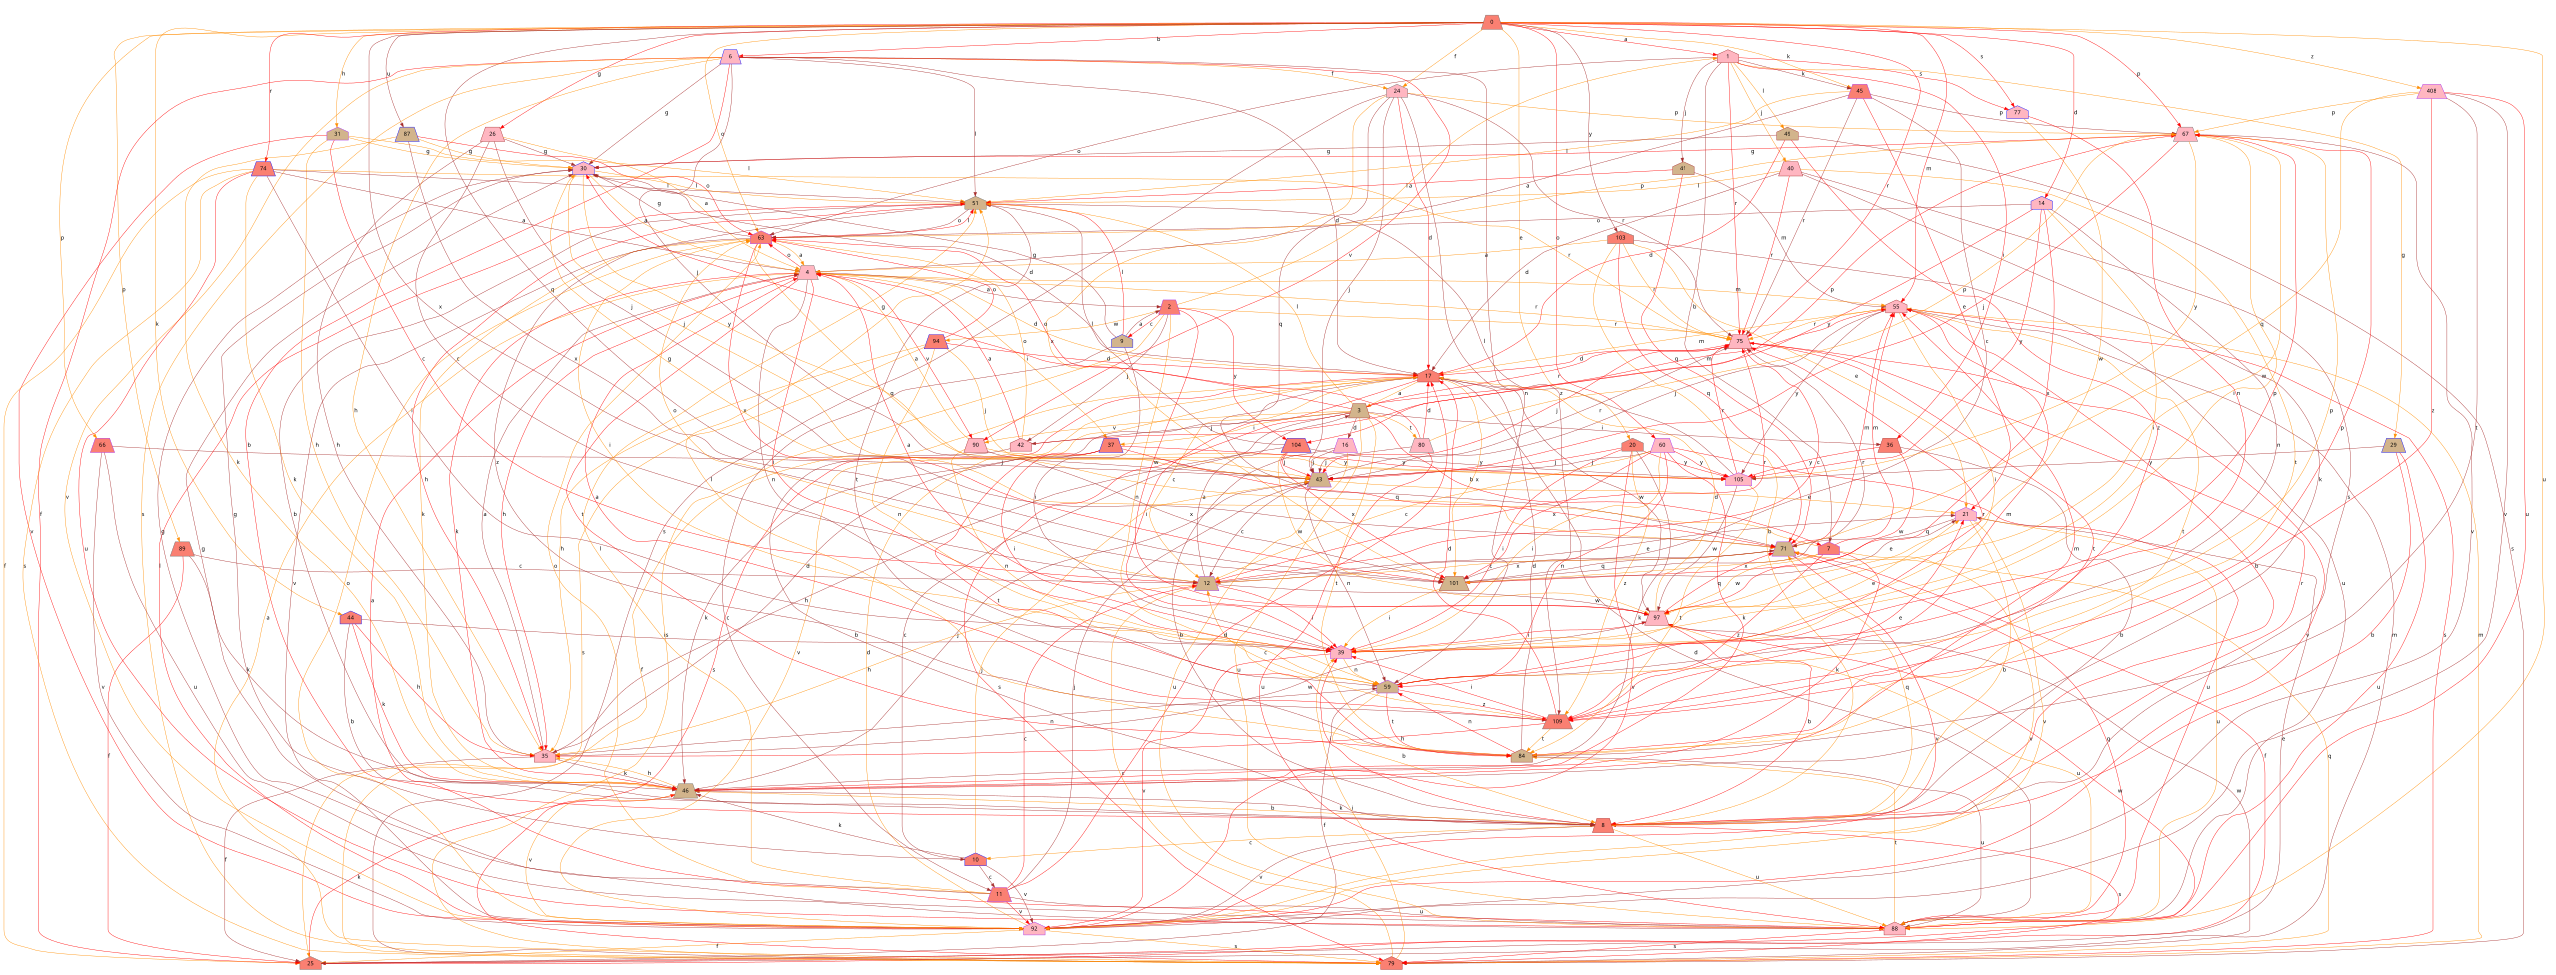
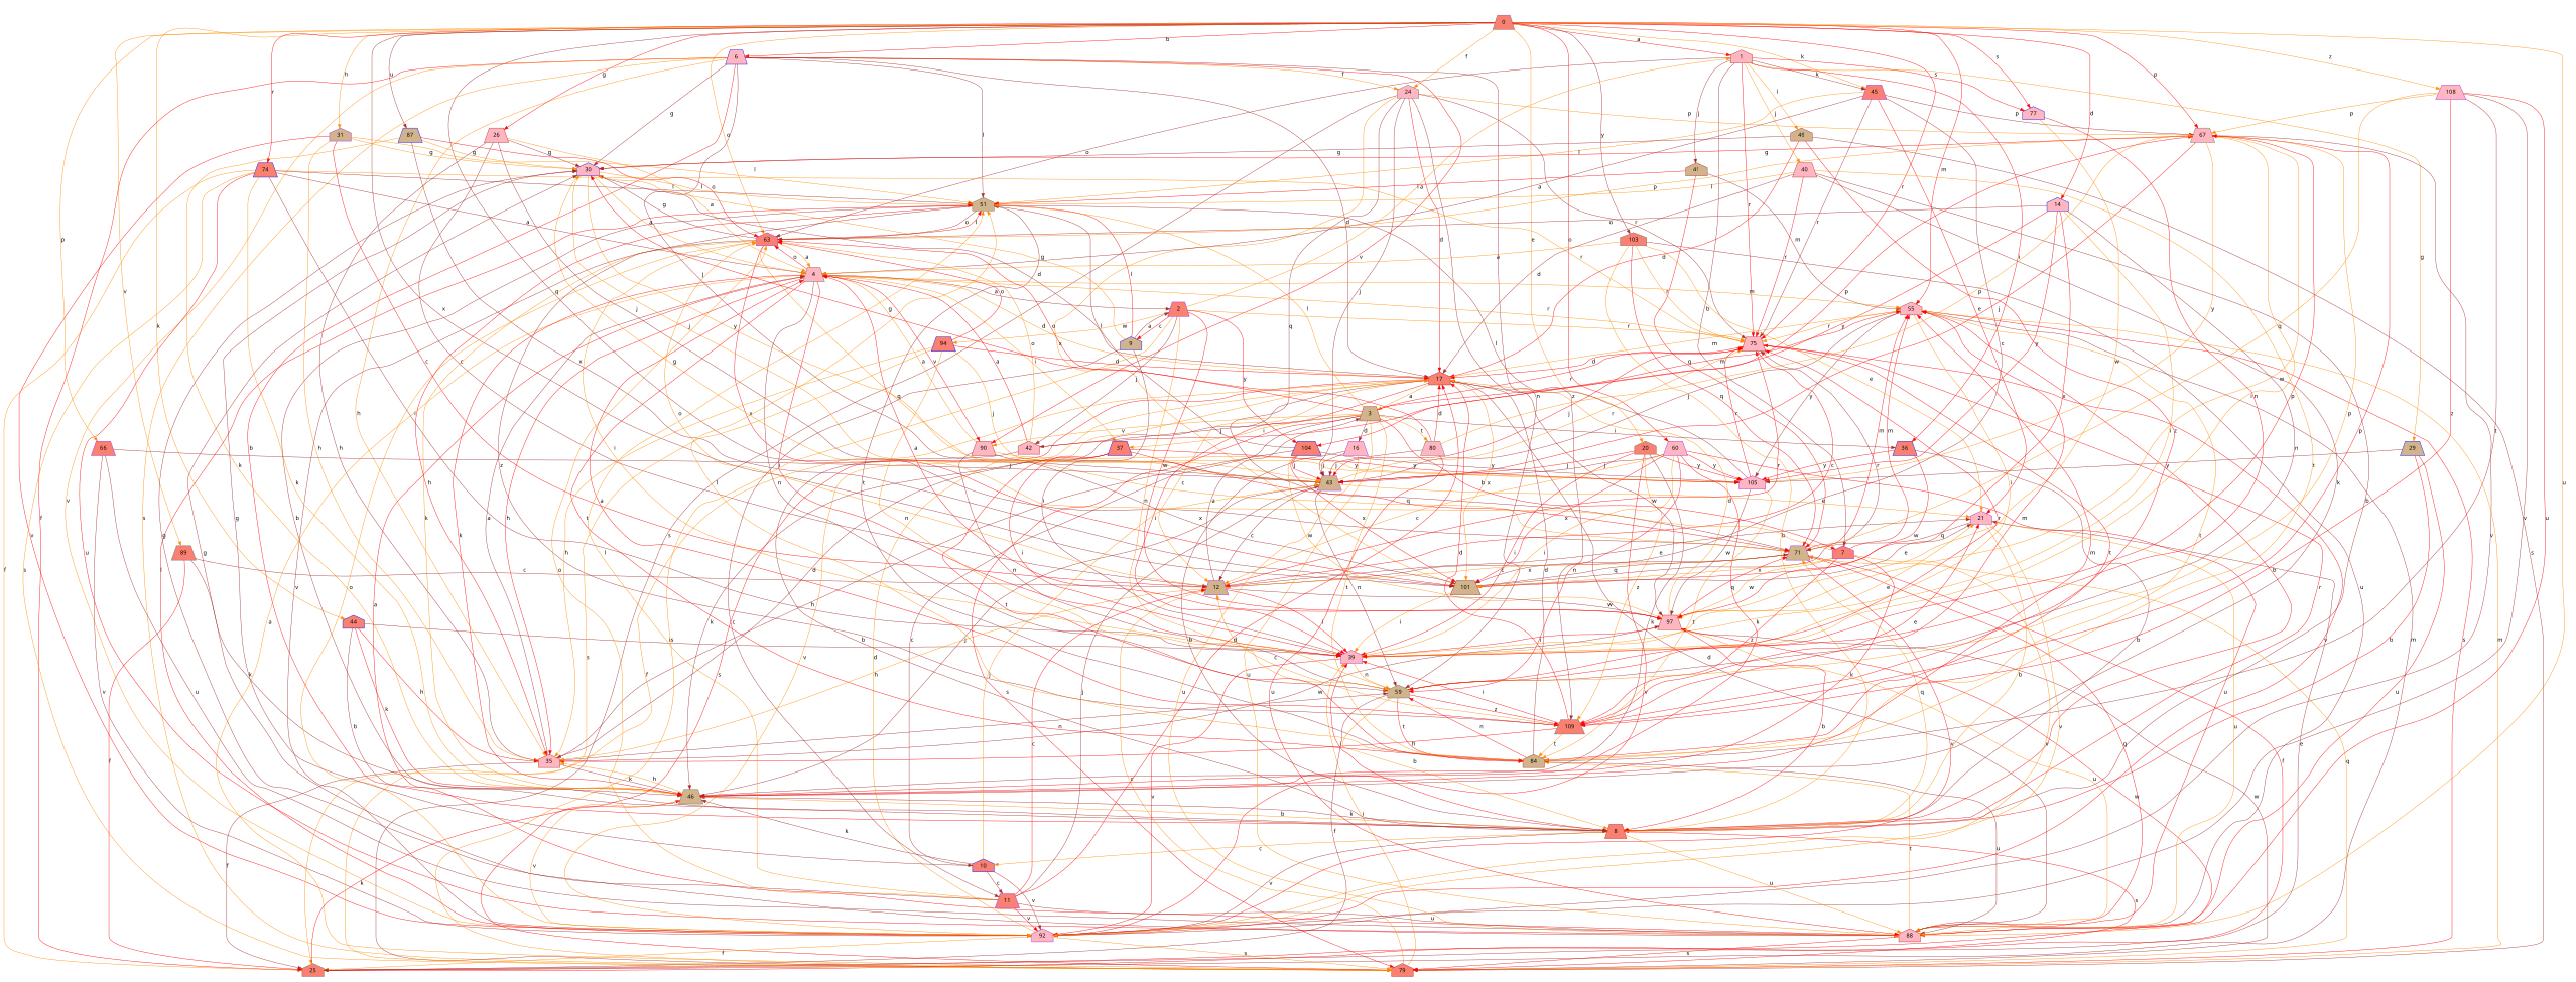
  strict digraph {
    fontname="Noto Sans"
    node [color=brown fillcolor=lightpink fontname="Noto Sans" shape=trapezium style=filled]
    edge [color=red fontname="Noto Sans"]
    0 [color=gray40 fillcolor=salmon]
    1 [shape=house]
    6 [color=blue]
    14 [color=blue shape=house]
    20 [color=gray40 fillcolor=salmon shape=house]
    24 [color=gray40 shape=house]
    26
    31 [color=purple fillcolor=tan shape=house]
    44 [color=blue fillcolor=salmon shape=house]
    45 [color=purple fillcolor=salmon]
    55 [shape=house]
    60 [color=purple]
    63 [color=purple fillcolor=salmon shape=house]
    66 [color=purple fillcolor=salmon]
    67 [color=gray40]
    71 [color=purple fillcolor=tan]
    74 [color=blue fillcolor=salmon]
    75
    77 [color=blue shape=house]
    87 [color=blue fillcolor=tan]
    88 [shape=house]
    89 [color=gray40 fillcolor=salmon]
    101 [fillcolor=tan]
    103 [color=gray40 fillcolor=salmon shape=house]
-   108 [color=purple label=408]
+   108 [color=purple]
    7 [color=purple fillcolor=salmon shape=house]
    29 [color=blue fillcolor=tan]
-   36 [fillcolor=salmon]
+   36 [color=blue fillcolor=salmon]
    40
    41 [fillcolor=tan shape=house]
    49 [fillcolor=tan shape=house]
    79 [fillcolor=salmon shape=house]
    51 [color=gray40 fillcolor=tan shape=house]
    90
    17 [fillcolor=salmon shape=house]
    35 [shape=house]
    8 [fillcolor=salmon]
    25 [color=gray40 fillcolor=salmon shape=house]
    30 [color=blue shape=house]
    43 [color=purple fillcolor=tan]
    92 [color=purple shape=house]
    109 [color=gray40 fillcolor=salmon]
-   59 [color=purple fillcolor=tan shape=house]
+   59 [color=gray40 fillcolor=tan shape=house]
    104 [color=blue fillcolor=salmon]
    39 [color=purple shape=house]
    105 [color=purple shape=house]
    46 [color=gray40 fillcolor=tan]
    4 [color=gray40]
    12 [color=purple fillcolor=tan]
    21 [color=purple shape=house]
    84 [fillcolor=tan shape=house]
    97
    2 [color=purple fillcolor=salmon]
    9 [color=blue fillcolor=tan shape=house]
    42 [shape=house]
    94 [color=blue fillcolor=salmon]
    11 [color=purple fillcolor=salmon]
    3 [fillcolor=tan]
    10 [color=blue fillcolor=salmon shape=house]
    16 [color=purple]
    37 [color=blue fillcolor=salmon]
    80 [color=gray40]
    0 -> 1 [label=a]
    0 -> 6 [label=b]
    0 -> 14 [label=d]
    0 -> 20 [color=darkorange label=e]
    0 -> 24 [color=darkorange label=f]
    0 -> 26 [label=g]
    0 -> 31 [color=darkorange label=h]
    0 -> 44 [color=darkorange label=k]
    0 -> 45 [color=darkorange label=k]
    0 -> 55 [label=m]
    0 -> 60 [label=o]
    0 -> 63 [color=darkorange label=o]
    0 -> 66 [color=darkorange label=p]
    0 -> 67 [label=p]
    0 -> 71 [color=brown label=q]
    0 -> 74 [label=r]
    0 -> 75 [label=r]
    0 -> 77 [label=s]
    0 -> 87 [color=brown label=u]
    0 -> 88 [color=darkorange label=u]
-   0 -> 89 [color=darkorange label=p]
+   0 -> 89 [color=darkorange label=v]
    0 -> 101 [color=brown label=x]
    0 -> 103 [color=brown label=y]
    0 -> 108 [color=darkorange label=z]
    1 -> 45 [color=brown label=k]
    1 -> 63 [color=brown label=o]
    1 -> 75 [label=r]
    1 -> 77 [label=s]
    1 -> 7 [color=brown label=b]
    1 -> 29 [color=darkorange label=g]
    1 -> 36 [label=i]
    1 -> 40 [color=darkorange label=j]
    1 -> 41 [color=brown label=j]
    1 -> 49 [color=darkorange label=l]
    6 -> 24 [color=darkorange label=f]
    6 -> 79 [color=darkorange label=s]
    6 -> 51 [color=brown label=l]
    6 -> 90 [label=v]
    6 -> 17 [color=brown label=d]
    6 -> 35 [color=darkorange label=h]
    6 -> 8 [label=b]
    6 -> 25 [label=f]
    6 -> 30 [color=brown label=g]
    6 -> 43 [color=brown label=j]
    6 -> 92 [color=darkorange label=v]
    6 -> 109 [color=brown label=z]
    14 -> 63 [color=brown label=o]
    14 -> 101 [label=x]
    14 -> 59 [color=brown label=n]
    14 -> 104 [label=y]
    14 -> 39 [color=darkorange label=i]
    14 -> 105 [label=y]
    20 -> 43 [label=j]
    20 -> 92 [label=v]
    20 -> 109 [color=darkorange label=z]
    20 -> 39 [label=i]
    20 -> 105 [label=y]
    20 -> 46 [color=brown label=k]
    24 -> 67 [color=darkorange label=p]
    24 -> 71 [color=brown label=q]
    24 -> 75 [color=brown label=r]
    24 -> 101 [color=darkorange label=x]
    24 -> 79 [color=brown label=s]
    24 -> 17 [label=d]
    24 -> 43 [color=brown label=j]
    24 -> 59 [color=brown label=n]
    26 -> 35 [color=brown label=h]
    26 -> 30 [color=brown label=g]
    26 -> 43 [color=brown label=j]
    26 -> 4 [color=darkorange label=a]
    26 -> 12 [color=brown label=c]
    31 -> 51 [color=darkorange label=l]
    31 -> 35 [color=darkorange label=h]
    31 -> 30 [color=darkorange label=g]
    31 -> 92 [label=v]
    31 -> 12 [label=c]
    44 -> 35 [label=h]
    44 -> 8 [color=brown label=b]
    44 -> 39 [color=brown label=i]
    44 -> 46 [label=k]
    45 -> 67 [color=brown label=p]
    45 -> 75 [color=brown label=r]
    45 -> 51 [color=darkorange label=l]
    45 -> 4 [color=brown label=a]
    45 -> 12 [color=brown label=c]
    45 -> 21 [label=e]
    55 -> 75 [color=darkorange label=r]
    55 -> 79 [label=s]
    55 -> 8 [label=b]
    55 -> 43 [color=brown label=j]
    55 -> 39 [color=darkorange label=i]
    55 -> 105 [color=brown label=y]
    55 -> 84 [color=darkorange label=t]
    60 -> 88 [label=u]
    60 -> 101 [label=x]
    60 -> 43 [color=brown label=j]
    60 -> 59 [label=n]
    60 -> 39 [color=darkorange label=i]
    60 -> 105 [label=y]
    60 -> 46 [label=k]
    60 -> 12 [color=darkorange label=c]
    63 -> 67 [color=darkorange label=p]
    63 -> 71 [color=darkorange label=q]
    63 -> 101 [label=x]
    63 -> 51 [label=l]
    63 -> 30 [color=brown label=g]
    63 -> 92 [color=brown label=v]
    63 -> 39 [color=darkorange label=i]
    63 -> 46 [color=darkorange label=k]
    63 -> 4 [color=darkorange label=a]
    66 -> 88 [color=brown label=u]
    66 -> 43 [color=brown label=j]
    66 -> 92 [color=brown label=v]
    67 -> 30 [label=g]
    67 -> 43 [label=j]
    67 -> 92 [color=brown label=v]
    67 -> 39 [color=darkorange label=i]
    67 -> 105 [color=darkorange label=y]
    67 -> 97 [color=darkorange label=w]
    71 -> 55 [label=m]
    71 -> 101 [color=brown label=x]
    71 -> 25 [label=f]
    71 -> 92 [label=v]
    71 -> 12 [color=darkorange label=c]
    74 -> 75 [color=darkorange label=r]
    74 -> 88 [label=u]
    74 -> 79 [color=darkorange label=s]
    74 -> 51 [color=brown label=l]
    74 -> 25 [color=darkorange label=f]
    74 -> 39 [color=brown label=i]
    74 -> 46 [color=darkorange label=k]
    74 -> 4 [color=brown label=a]
    75 -> 17 [label=d]
    75 -> 43 [label=j]
    75 -> 92 [label=v]
    75 -> 12 [label=c]
    75 -> 84 [label=t]
    77 -> 59 [label=n]
    77 -> 97 [color=darkorange label=w]
    87 -> 63 [label=o]
    87 -> 101 [color=brown label=x]
    87 -> 30 [color=darkorange label=g]
    87 -> 46 [color=darkorange label=k]
    88 -> 71 [label=q]
    88 -> 79 [label=s]
    88 -> 17 [color=brown label=d]
    88 -> 30 [color=brown label=g]
    88 -> 4 [label=a]
    88 -> 84 [color=darkorange label=t]
    89 -> 25 [label=f]
    89 -> 46 [color=brown label=k]
    89 -> 12 [color=brown label=c]
    101 -> 71 [color=brown label=q]
    101 -> 75 [color=brown label=r]
    101 -> 39 [color=darkorange label=i]
    101 -> 21 [color=brown label=e]
    103 -> 71 [label=q]
    103 -> 75 [color=darkorange label=r]
    103 -> 88 [color=brown label=u]
    103 -> 8 [color=darkorange label=b]
    103 -> 4 [color=darkorange label=a]
    103 -> 21 [color=darkorange label=e]
    108 -> 67 [color=darkorange label=p]
    108 -> 71 [color=darkorange label=q]
    108 -> 88 [label=u]
    108 -> 92 [color=brown label=v]
    108 -> 109 [label=z]
    108 -> 84 [color=brown label=t]
    7 -> 55 [label=m]
    7 -> 101 [color=darkorange label=x]
    7 -> 30 [color=darkorange label=g]
    7 -> 92 [color=darkorange label=v]
    7 -> 109 [label=z]
    7 -> 46 [label=k]
    7 -> 97 [color=darkorange label=w]
    29 -> 88 [label=u]
    29 -> 8 [label=b]
    29 -> 105 [color=brown label=y]
    36 -> 8 [color=brown label=b]
    36 -> 105 [label=y]
    36 -> 97 [label=w]
    40 -> 75 [label=r]
    40 -> 51 [color=darkorange label=l]
    40 -> 17 [color=brown label=d]
-   40 -> 8 [color=brown label=s]
+   40 -> 8 [color=brown label=b]
    40 -> 46 [color=brown label=k]
    40 -> 84 [color=darkorange label=t]
    41 -> 55 [color=brown label=m]
    41 -> 71 [label=q]
    41 -> 51 [label=l]
    49 -> 79 [color=brown label=s]
    49 -> 17 [label=d]
    49 -> 30 [color=brown label=g]
    49 -> 109 [label=z]
    79 -> 55 [color=darkorange label=m]
    79 -> 71 [color=darkorange label=q]
    79 -> 39 [color=darkorange label=i]
    79 -> 4 [color=darkorange label=a]
    79 -> 12 [color=darkorange label=c]
    79 -> 97 [color=brown label=w]
    51 -> 63 [color=brown label=o]
    51 -> 35 [label=h]
    51 -> 8 [color=brown label=b]
    51 -> 109 [color=brown label=z]
    51 -> 84 [color=brown label=t]
    90 -> 101 [color=brown label=x]
-   90 -> 59 [color=darkorange label=n]
+   90 -> 59 [color=brown label=n]
    90 -> 105 [color=darkorange label=y]
    90 -> 4 [color=darkorange label=a]
    17 -> 55 [color=darkorange label=m]
    17 -> 101 [color=darkorange label=x]
    17 -> 79 [label=s]
    17 -> 25 [color=darkorange label=f]
    17 -> 92 [color=darkorange label=v]
    17 -> 39 [label=i]
    17 -> 12 [color=darkorange label=c]
    17 -> 97 [color=brown label=w]
    17 -> 3 [color=darkorange label=a]
    35 -> 17 [color=brown label=d]
    35 -> 25 [color=brown label=f]
    35 -> 59 [color=brown label=n]
    35 -> 46 [color=brown label=k]
    35 -> 4 [color=brown label=a]
    35 -> 97 [color=brown label=w]
    8 -> 71 [color=darkorange label=q]
    8 -> 75 [label=r]
    8 -> 88 [color=darkorange label=u]
    8 -> 79 [label=s]
    8 -> 92 [color=brown label=v]
    8 -> 39 [label=i]
    8 -> 46 [color=brown label=k]
    8 -> 10 [color=darkorange label=c]
    25 -> 55 [color=brown label=m]
    25 -> 46 [label=k]
    25 -> 21 [color=brown label=e]
    25 -> 97 [label=w]
    30 -> 51 [color=darkorange label=l]
    30 -> 17 [color=brown label=d]
    30 -> 43 [color=darkorange label=j]
    30 -> 105 [color=darkorange label=y]
    30 -> 4 [color=darkorange label=a]
-   43 -> 75 [color=brown label=r]
+   43 -> 75 [color=darkorange label=r]
    43 -> 59 [color=brown label=n]
    43 -> 12 [color=brown label=c]
    43 -> 21 [color=darkorange label=e]
    92 -> 63 [color=darkorange label=o]
    92 -> 79 [color=darkorange label=s]
    92 -> 51 [label=l]
    92 -> 17 [color=darkorange label=d]
    92 -> 25 [color=darkorange label=f]
    109 -> 55 [label=m]
    109 -> 67 [label=p]
    109 -> 17 [label=d]
    109 -> 35 [label=h]
    109 -> 39 [label=i]
    109 -> 4 [label=a]
    109 -> 12 [color=darkorange label=c]
    109 -> 21 [label=e]
    109 -> 84 [color=darkorange label=t]
    59 -> 67 [color=darkorange label=p]
    59 -> 75 [label=r]
    59 -> 8 [color=darkorange label=b]
    59 -> 25 [color=brown label=f]
    59 -> 109 [label=z]
    59 -> 84 [label=t]
    104 -> 101 [label=x]
    104 -> 51 [color=brown label=l]
    104 -> 35 [color=brown label=h]
    104 -> 43 [label=j]
    104 -> 105 [color=brown label=y]
    104 -> 97 [color=darkorange label=w]
    39 -> 67 [label=p]
    39 -> 92 [label=v]
    39 -> 59 [color=darkorange label=n]
    39 -> 21 [color=darkorange label=e]
    105 -> 75 [label=r]
    105 -> 51 [color=brown label=l]
    105 -> 84 [color=darkorange label=t]
    105 -> 97 [color=brown label=w]
    46 -> 55 [label=m]
    46 -> 35 [color=darkorange label=h]
    46 -> 8 [color=darkorange label=b]
    46 -> 43 [color=brown label=j]
    46 -> 92 [color=darkorange label=v]
    4 -> 55 [color=darkorange label=m]
    4 -> 63 [label=o]
    4 -> 75 [color=darkorange label=r]
    4 -> 90 [label=v]
    4 -> 17 [color=darkorange label=d]
    4 -> 35 [label=h]
    4 -> 59 [color=brown label=n]
    4 -> 39 [label=i]
    4 -> 46 [label=k]
    4 -> 84 [label=t]
    4 -> 2 [color=brown label=a]
    4 -> 37 [color=darkorange label=i]
    12 -> 63 [color=darkorange label=o]
    12 -> 75 [label=r]
    12 -> 35 [color=darkorange label=h]
    12 -> 39 [label=i]
    12 -> 21 [color=brown label=e]
    12 -> 97 [color=brown label=w]
    12 -> 3 [color=brown label=a]
    21 -> 71 [color=brown label=q]
    21 -> 88 [color=darkorange label=u]
    21 -> 8 [color=darkorange label=b]
    21 -> 92 [color=darkorange label=v]
    84 -> 88 [color=brown label=u]
    84 -> 51 [color=darkorange label=l]
    84 -> 17 [color=brown label=d]
    84 -> 59 [label=n]
    97 -> 71 [label=q]
    97 -> 88 [color=darkorange label=u]
    97 -> 17 [color=darkorange label=d]
    97 -> 8 [label=b]
    97 -> 39 [label=i]
    97 -> 4 [label=a]
    2 -> 1 [color=darkorange label=a]
    2 -> 75 [color=darkorange label=r]
    2 -> 79 [color=darkorange label=s]
    2 -> 59 [color=darkorange label=n]
    2 -> 104 [label=y]
    2 -> 97 [label=w]
    2 -> 9 [label=c]
    2 -> 42 [color=brown label=j]
    2 -> 94 [color=darkorange label=w]
    9 -> 51 [label=l]
-   9 -> 30 [color=brown label=g]
+   9 -> 30 [color=darkorange label=g]
    9 -> 39 [color=brown label=i]
    9 -> 2 [color=brown label=a]
    9 -> 11 [color=brown label=c]
    42 -> 63 [color=darkorange label=o]
    42 -> 67 [label=p]
    42 -> 8 [color=brown label=b]
    42 -> 4 [label=a]
    94 -> 63 [label=o]
    94 -> 79 [color=darkorange label=s]
    94 -> 17 [label=d]
    94 -> 35 [color=darkorange label=h]
    94 -> 43 [color=darkorange label=j]
    94 -> 59 [color=darkorange label=n]
    11 -> 63 [color=darkorange label=o]
    11 -> 88 [color=brown label=u]
    11 -> 51 [color=darkorange label=l]
    11 -> 17 [label=d]
    11 -> 30 [color=brown label=g]
    11 -> 43 [color=brown label=j]
    11 -> 92 [label=v]
    11 -> 12 [label=c]
    3 -> 55 [label=m]
    3 -> 63 [label=o]
    3 -> 75 [label=r]
    3 -> 88 [color=darkorange label=u]
    3 -> 7 [label=b]
    3 -> 36 [color=brown label=i]
    3 -> 79 [label=s]
    3 -> 51 [color=darkorange label=l]
    3 -> 90 [color=darkorange label=v]
    3 -> 84 [color=darkorange label=t]
    3 -> 42 [color=brown label=j]
    3 -> 10 [color=brown label=c]
    3 -> 16 [color=brown label=d]
    3 -> 37 [color=darkorange label=i]
    3 -> 80 [color=darkorange label=t]
    10 -> 30 [color=brown label=g]
    10 -> 43 [color=darkorange label=j]
    10 -> 92 [color=brown label=v]
    10 -> 46 [color=brown label=k]
    10 -> 11 [color=brown label=c]
    16 -> 88 [color=darkorange label=u]
    16 -> 8 [color=brown label=b]
    16 -> 43 [color=brown label=j]
    37 -> 71 [label=q]
    37 -> 39 [label=i]
    37 -> 105 [label=y]
    37 -> 46 [color=brown label=k]
    37 -> 84 [label=t]
    80 -> 67 [color=darkorange label=p]
    80 -> 88 [label=u]
    80 -> 17 [label=d]
    80 -> 30 [label=g]
    80 -> 43 [color=brown label=j]
  }
